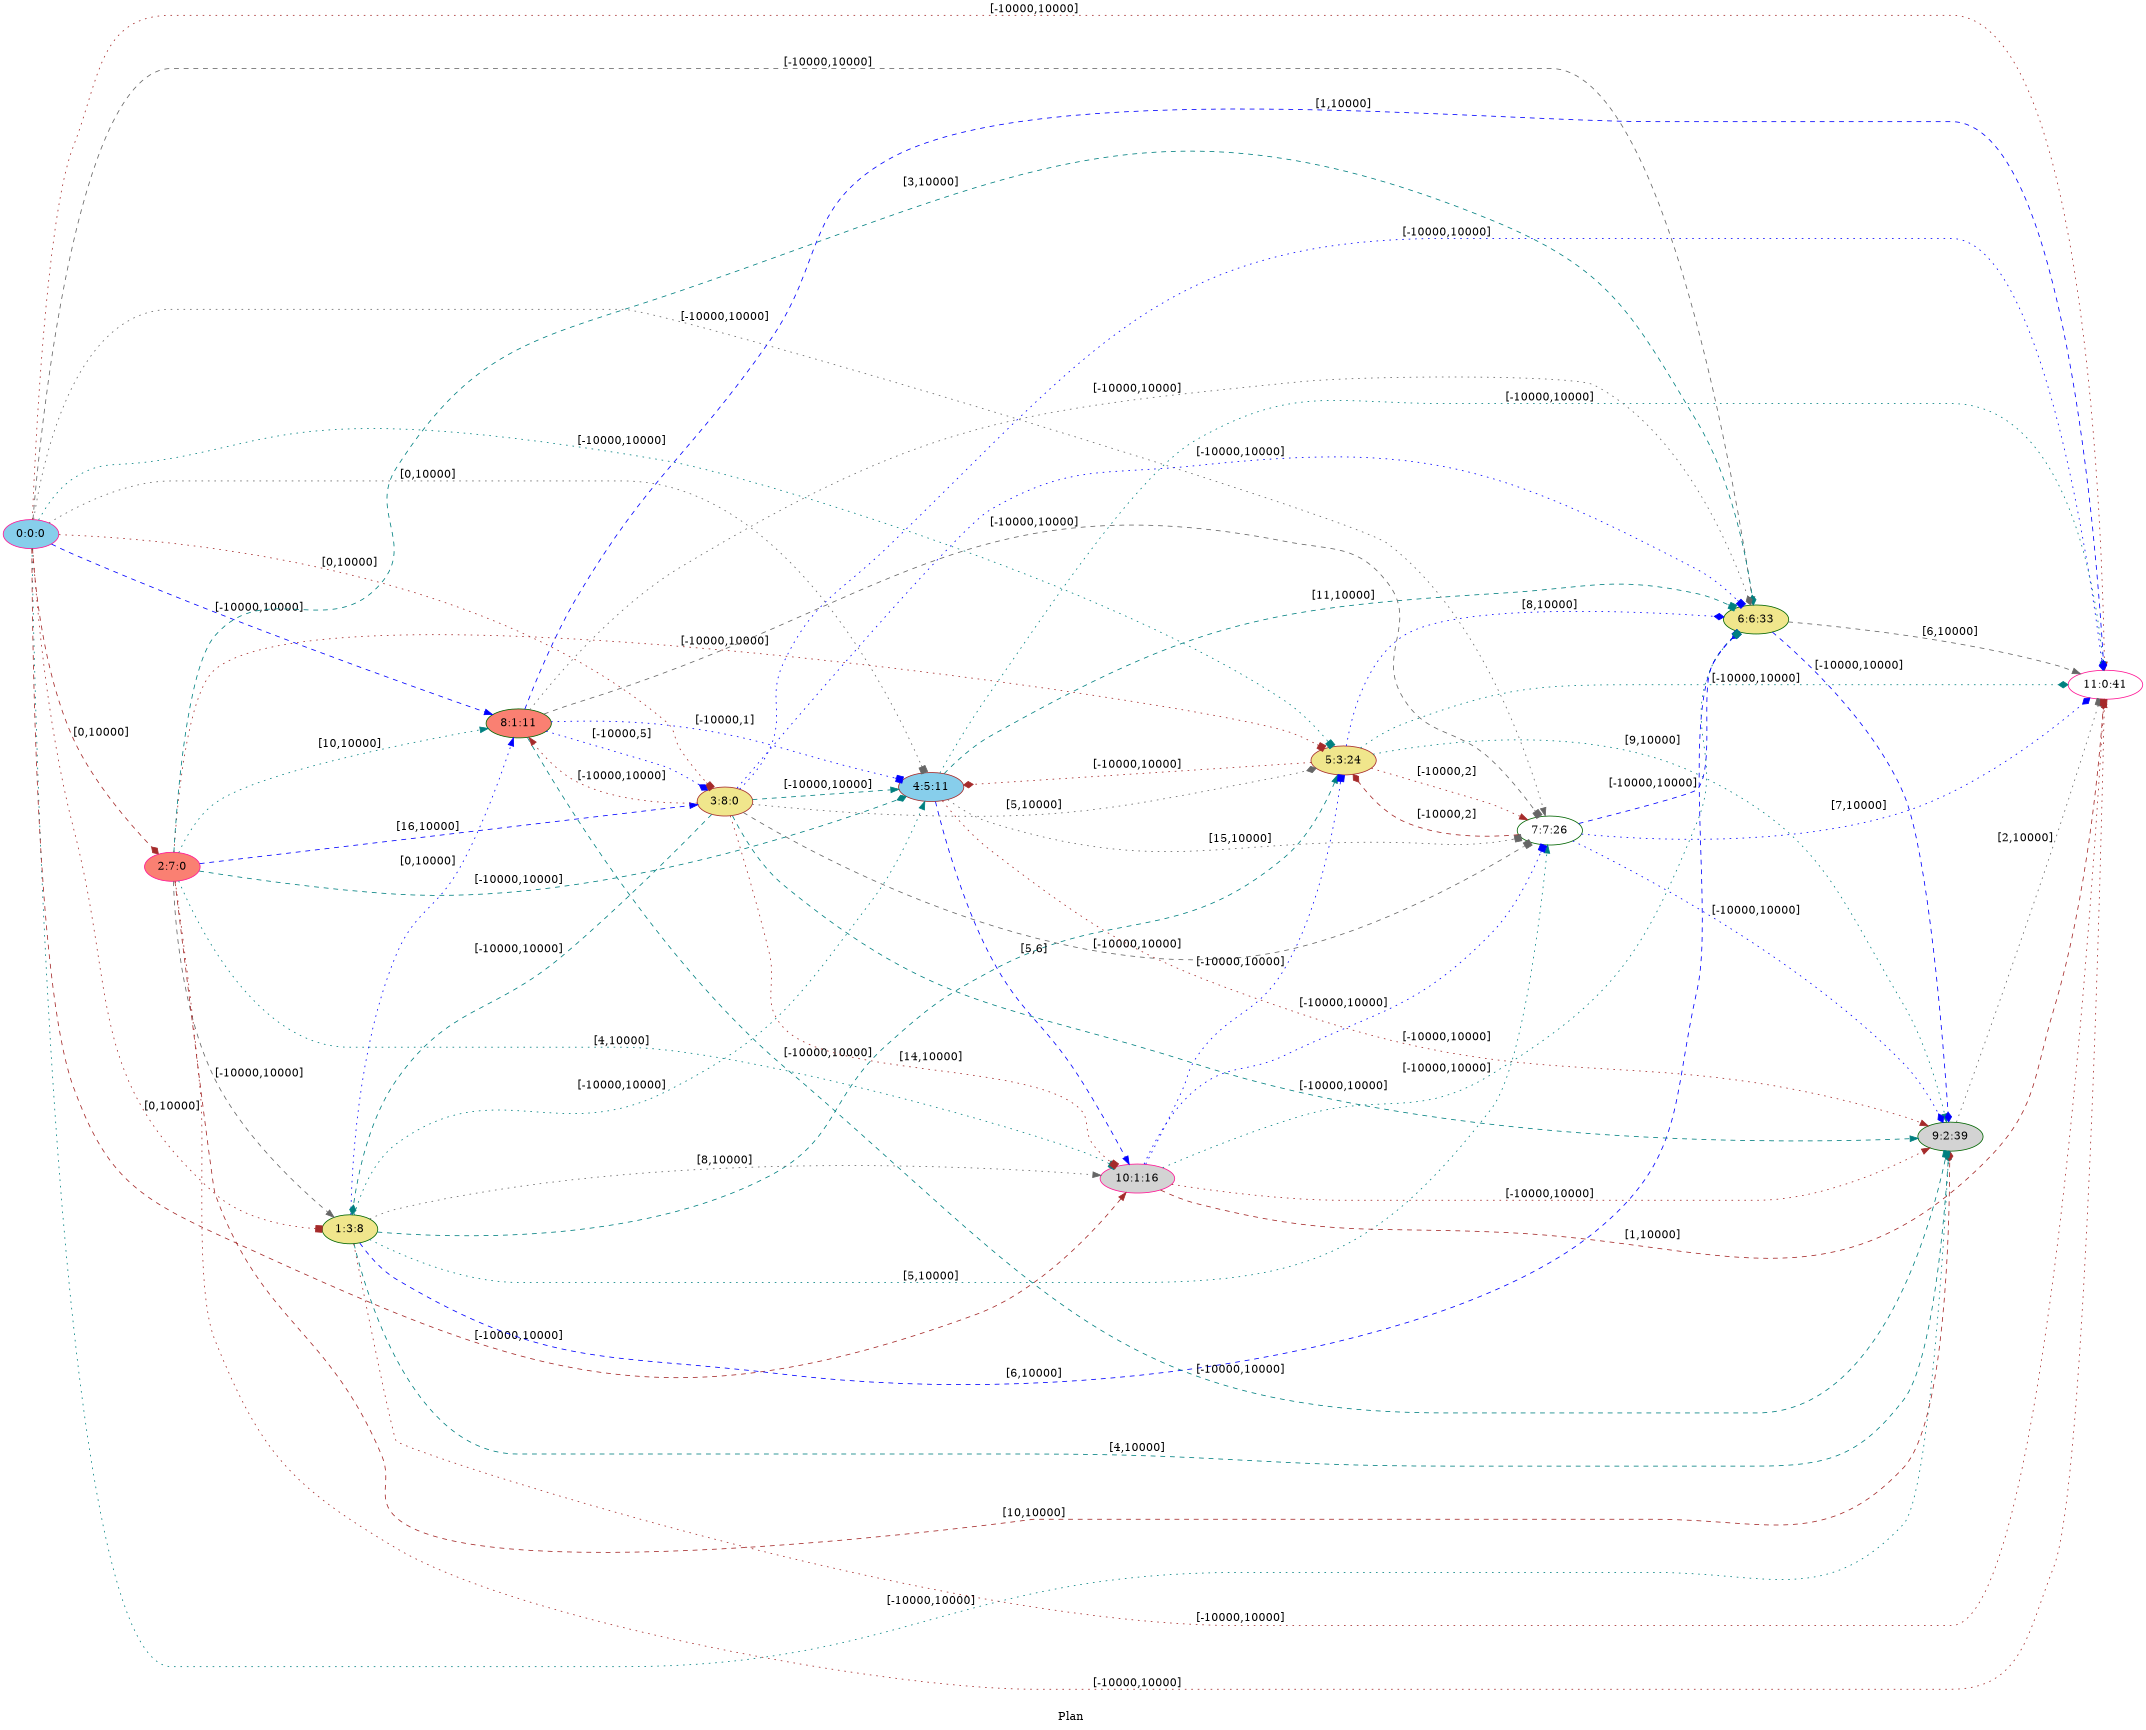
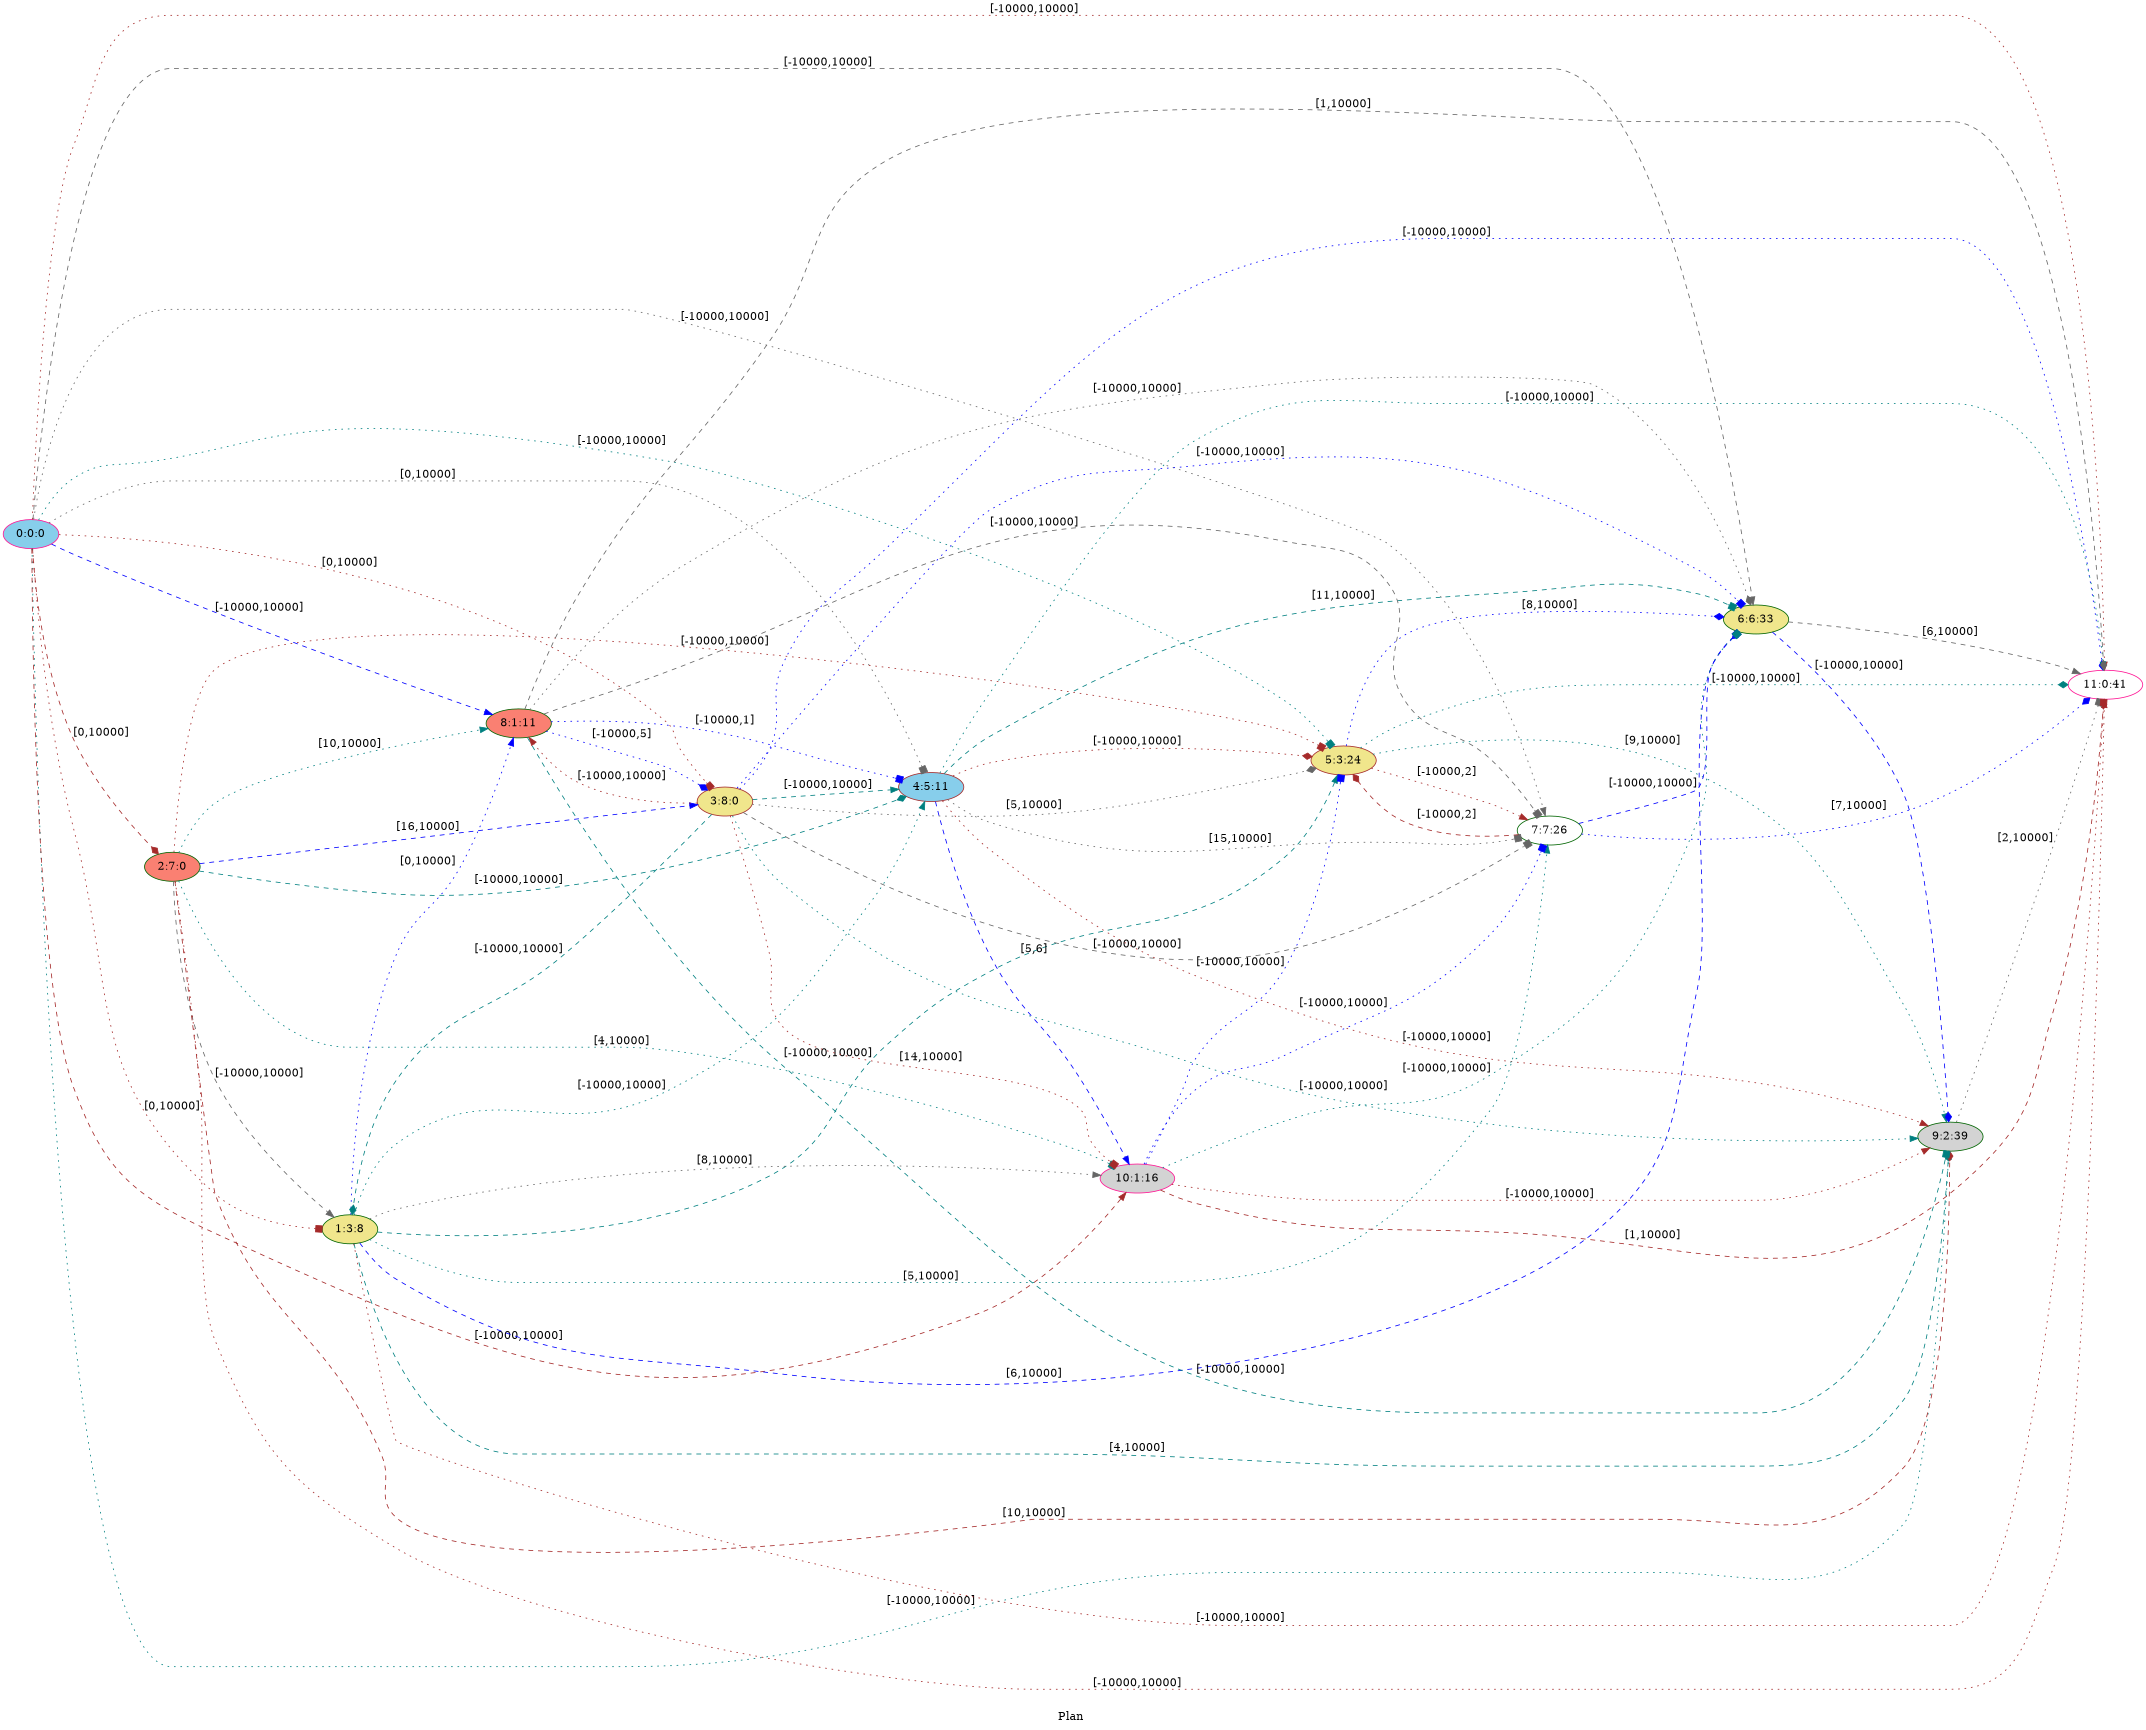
  digraph {
    fldt=0.790705
    label="Plan "
    nodesep=.45
    rankdir=LR
    node [color=darkgreen fillcolor=khaki style=filled]
    edge [arrowhead=normal color=teal style=dotted]
    "0:0:0" [color=deeppink fillcolor=skyblue]
    "1:3:8"
-   "2:7:0" [color=deeppink fillcolor=salmon]
+   "2:7:0" [fillcolor=salmon]
    "3:8:0" [color=brown]
    "4:5:11" [color=brown fillcolor=skyblue]
    "5:3:24" [color=brown]
    "6:6:33"
    "7:7:26" [fillcolor=white]
    "8:1:11" [fillcolor=salmon]
    "9:2:39" [fillcolor=lightgrey]
    "10:1:16" [color=deeppink fillcolor=lightgrey]
    "11:0:41" [color=deeppink fillcolor=white]
    "0:0:0" -> "1:3:8" [arrowhead=box color=brown label="[0,10000]"]
    "0:0:0" -> "2:7:0" [arrowhead=diamond color=brown label="[0,10000]" style=dashed]
    "0:0:0" -> "3:8:0" [arrowhead=box color=brown label="[0,10000]"]
    "0:0:0" -> "4:5:11" [arrowhead=box color=gray40 label="[0,10000]"]
    "0:0:0" -> "5:3:24" [arrowhead=box label="[-10000,10000]"]
    "0:0:0" -> "6:6:33" [color=gray40 label="[-10000,10000]" style=dashed]
    "0:0:0" -> "7:7:26" [color=gray40 label="[-10000,10000]"]
    "0:0:0" -> "8:1:11" [color=blue label="[-10000,10000]" style=dashed]
    "0:0:0" -> "9:2:39" [label="[-10000,10000]"]
    "0:0:0" -> "10:1:16" [color=brown label="[-10000,10000]" style=dashed]
    "0:0:0" -> "11:0:41" [color=brown label="[-10000,10000]"]
    "1:3:8" -> "4:5:11" [label="[-10000,10000]"]
    "1:3:8" -> "5:3:24" [label="[-10000,10000]" style=dashed]
    "1:3:8" -> "6:6:33" [arrowhead=box color=blue label="[6,10000]" style=dashed]
    "1:3:8" -> "7:7:26" [label="[5,10000]"]
    "1:3:8" -> "8:1:11" [color=blue label="[0,10000]"]
    "1:3:8" -> "9:2:39" [arrowhead=diamond label="[4,10000]" style=dashed]
    "1:3:8" -> "10:1:16" [color=gray40 label="[8,10000]"]
    "1:3:8" -> "11:0:41" [arrowhead=diamond color=brown label="[-10000,10000]"]
    "2:7:0" -> "1:3:8" [color=gray40 label="[-10000,10000]" style=dashed]
    "2:7:0" -> "3:8:0" [color=blue label="[16,10000]" style=dashed]
    "2:7:0" -> "4:5:11" [arrowhead=diamond label="[-10000,10000]" style=dashed]
    "2:7:0" -> "5:3:24" [arrowhead=box color=brown label="[-10000,10000]"]
-   "2:7:0" -> "6:6:33" [arrowhead=diamond label="[3,10000]" style=dashed]
    "2:7:0" -> "8:1:11" [label="[10,10000]"]
    "2:7:0" -> "9:2:39" [arrowhead=diamond color=brown label="[10,10000]" style=dashed]
    "2:7:0" -> "10:1:16" [arrowhead=box label="[4,10000]"]
    "2:7:0" -> "11:0:41" [color=brown label="[-10000,10000]"]
    "3:8:0" -> "1:3:8" [arrowhead=diamond label="[-10000,10000]" style=dashed]
    "3:8:0" -> "4:5:11" [label="[-10000,10000]" style=dashed]
    "3:8:0" -> "5:3:24" [arrowhead=diamond color=gray40 label="[5,10000]"]
    "3:8:0" -> "6:6:33" [arrowhead=box color=blue label="[-10000,10000]"]
    "3:8:0" -> "7:7:26" [arrowhead=box color=gray40 label="[-10000,10000]" style=dashed]
    "3:8:0" -> "8:1:11" [color=brown label="[-10000,10000]"]
-   "3:8:0" -> "9:2:39" [label="[-10000,10000]" style=dashed]
+   "3:8:0" -> "9:2:39" [label="[-10000,10000]"]
    "3:8:0" -> "10:1:16" [arrowhead=box color=brown label="[14,10000]"]
    "3:8:0" -> "11:0:41" [arrowhead=diamond color=blue label="[-10000,10000]"]
-   "5:3:24" -> "4:5:11" [arrowhead=diamond color=brown label="[-10000,10000]"]
+   "4:5:11" -> "5:3:24" [arrowhead=diamond color=brown label="[-10000,10000]"]
    "4:5:11" -> "6:6:33" [arrowhead=box label="[11,10000]" style=dashed]
    "4:5:11" -> "7:7:26" [arrowhead=box color=gray40 label="[15,10000]"]
    "4:5:11" -> "9:2:39" [color=brown label="[-10000,10000]"]
    "4:5:11" -> "10:1:16" [color=blue label="[5,6]" style=dashed]
    "4:5:11" -> "11:0:41" [label="[-10000,10000]"]
    "5:3:24" -> "6:6:33" [arrowhead=diamond color=blue label="[8,10000]"]
    "5:3:24" -> "7:7:26" [color=brown label="[-10000,2]"]
    "5:3:24" -> "9:2:39" [label="[9,10000]"]
    "5:3:24" -> "11:0:41" [arrowhead=diamond label="[-10000,10000]"]
    "6:6:33" -> "9:2:39" [arrowhead=diamond color=blue label="[-10000,10000]" style=dashed]
    "6:6:33" -> "11:0:41" [color=gray40 label="[6,10000]" style=dashed]
    "7:7:26" -> "5:3:24" [arrowhead=diamond color=brown label="[-10000,2]" style=dashed]
    "7:7:26" -> "6:6:33" [arrowhead=diamond color=blue label="[-10000,10000]" style=dashed]
-   "7:7:26" -> "9:2:39" [arrowhead=diamond color=blue label="[-10000,10000]"]
    "7:7:26" -> "11:0:41" [arrowhead=diamond color=blue label="[7,10000]"]
    "8:1:11" -> "3:8:0" [arrowhead=diamond color=blue label="[-10000,5]"]
    "8:1:11" -> "4:5:11" [arrowhead=box color=blue label="[-10000,1]"]
    "8:1:11" -> "6:6:33" [arrowhead=diamond color=gray40 label="[-10000,10000]"]
    "8:1:11" -> "7:7:26" [arrowhead=box color=gray40 label="[-10000,10000]" style=dashed]
    "8:1:11" -> "9:2:39" [arrowhead=box label="[-10000,10000]" style=dashed]
-   "8:1:11" -> "11:0:41" [arrowhead=diamond color=blue label="[1,10000]" style=dashed]
+   "8:1:11" -> "11:0:41" [arrowhead=diamond color=gray40 label="[1,10000]" style=dashed]
    "9:2:39" -> "11:0:41" [arrowhead=box color=gray40 label="[2,10000]"]
    "10:1:16" -> "5:3:24" [arrowhead=box color=blue label="[-10000,10000]"]
    "10:1:16" -> "6:6:33" [arrowhead=box label="[-10000,10000]"]
    "10:1:16" -> "7:7:26" [arrowhead=box color=blue label="[-10000,10000]"]
    "10:1:16" -> "9:2:39" [color=brown label="[-10000,10000]"]
    "10:1:16" -> "11:0:41" [arrowhead=box color=brown label="[1,10000]" style=dashed]
  }
